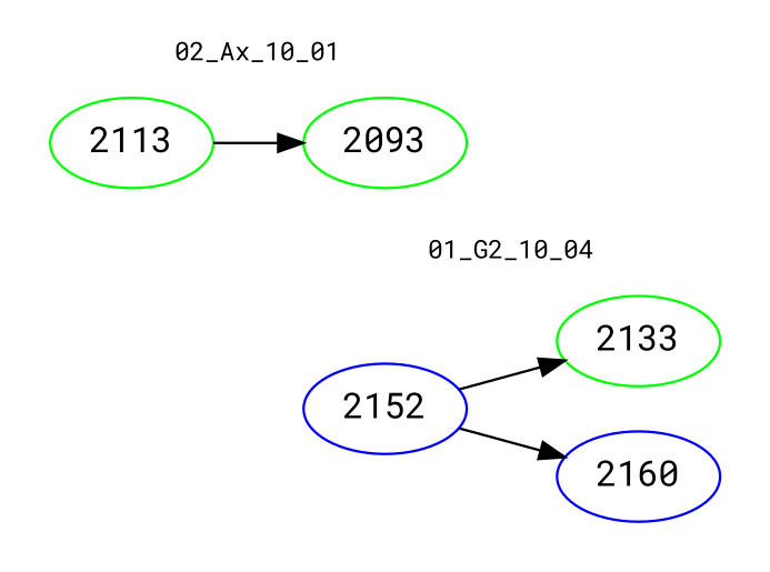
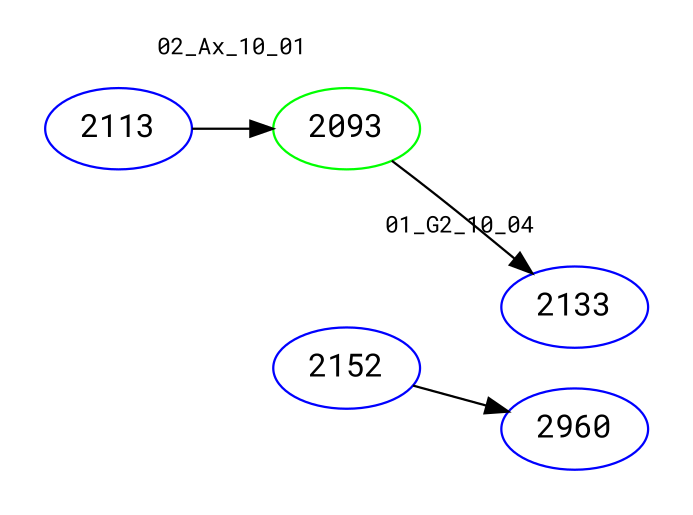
  digraph {
    fontname="Roboto Mono"
    rankdir=LR
    node [color=green fontname="Roboto Mono"]
    edge [color=black fontname="Roboto Mono"]
-   n1 [label=2113]
+   n1 [color=blue label=2113]
    n2 [label=2093]
    n3 [color=blue label=2152]
-   n4 [label=2133]
-   n5 [color=blue label=2160]
+   n4 [color=blue label=2133]
+   n5 [color=blue label=2960]
    subgraph cluster_1 {
      color=white
      fontsize=10
      label="02_Ax_10_01"
      n1
      n2
    }
    subgraph cluster_2 {
      color=white
      fontsize=10
      label="01_G2_10_04"
      n3
      n4
      n5
    }
    n1 -> n2
-   n3 -> n4
+   n2 -> n4
    n3 -> n5
  }
